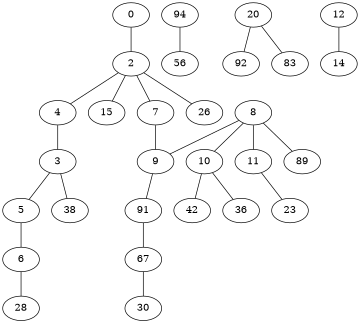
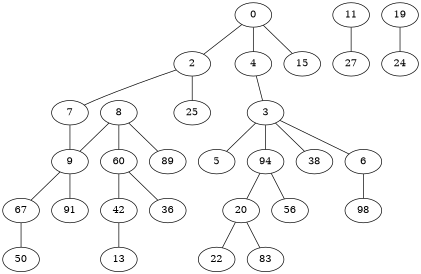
  graph {
    n1 [label=0]
    2
    4
    15
    7
-   25 [label=26]
+   25
    3
    5
    n9 [label=94]
    n10 [label=38]
    9
    6
    20
    n14 [label=56]
    8
-   10
+   10 [label=60]
    11
    n18 [label=89]
-   28
-   22 [label=92]
+   28 [label=98]
+   22
    n21 [label=83]
    n22 [label=67]
    n23 [label=91]
    n24 [label=42]
    n25 [label=36]
-   27 [label=23]
-   30
-   19 [label=12]
-   24 [label=14]
+   27
+   30 [label=50]
+   13
+   19
+   24
    n1 -- 2
-   2 -- 4
-   2 -- 15
+   n1 -- 4
+   n1 -- 15
    2 -- 7
    2 -- 25
    4 -- 3
    7 -- 9
    3 -- 5
+   3 -- n9
    3 -- n10
-   5 -- 6
+   3 -- 6
+   n9 -- 20
    n9 -- n14
-   n23 -- n22
+   9 -- n22
    9 -- n23
    6 -- 28
    20 -- 22
    20 -- n21
    8 -- 9
    8 -- 10
-   8 -- 11
    8 -- n18
    10 -- n24
    10 -- n25
    11 -- 27
    n22 -- 30
+   n24 -- 13
    19 -- 24
  }
